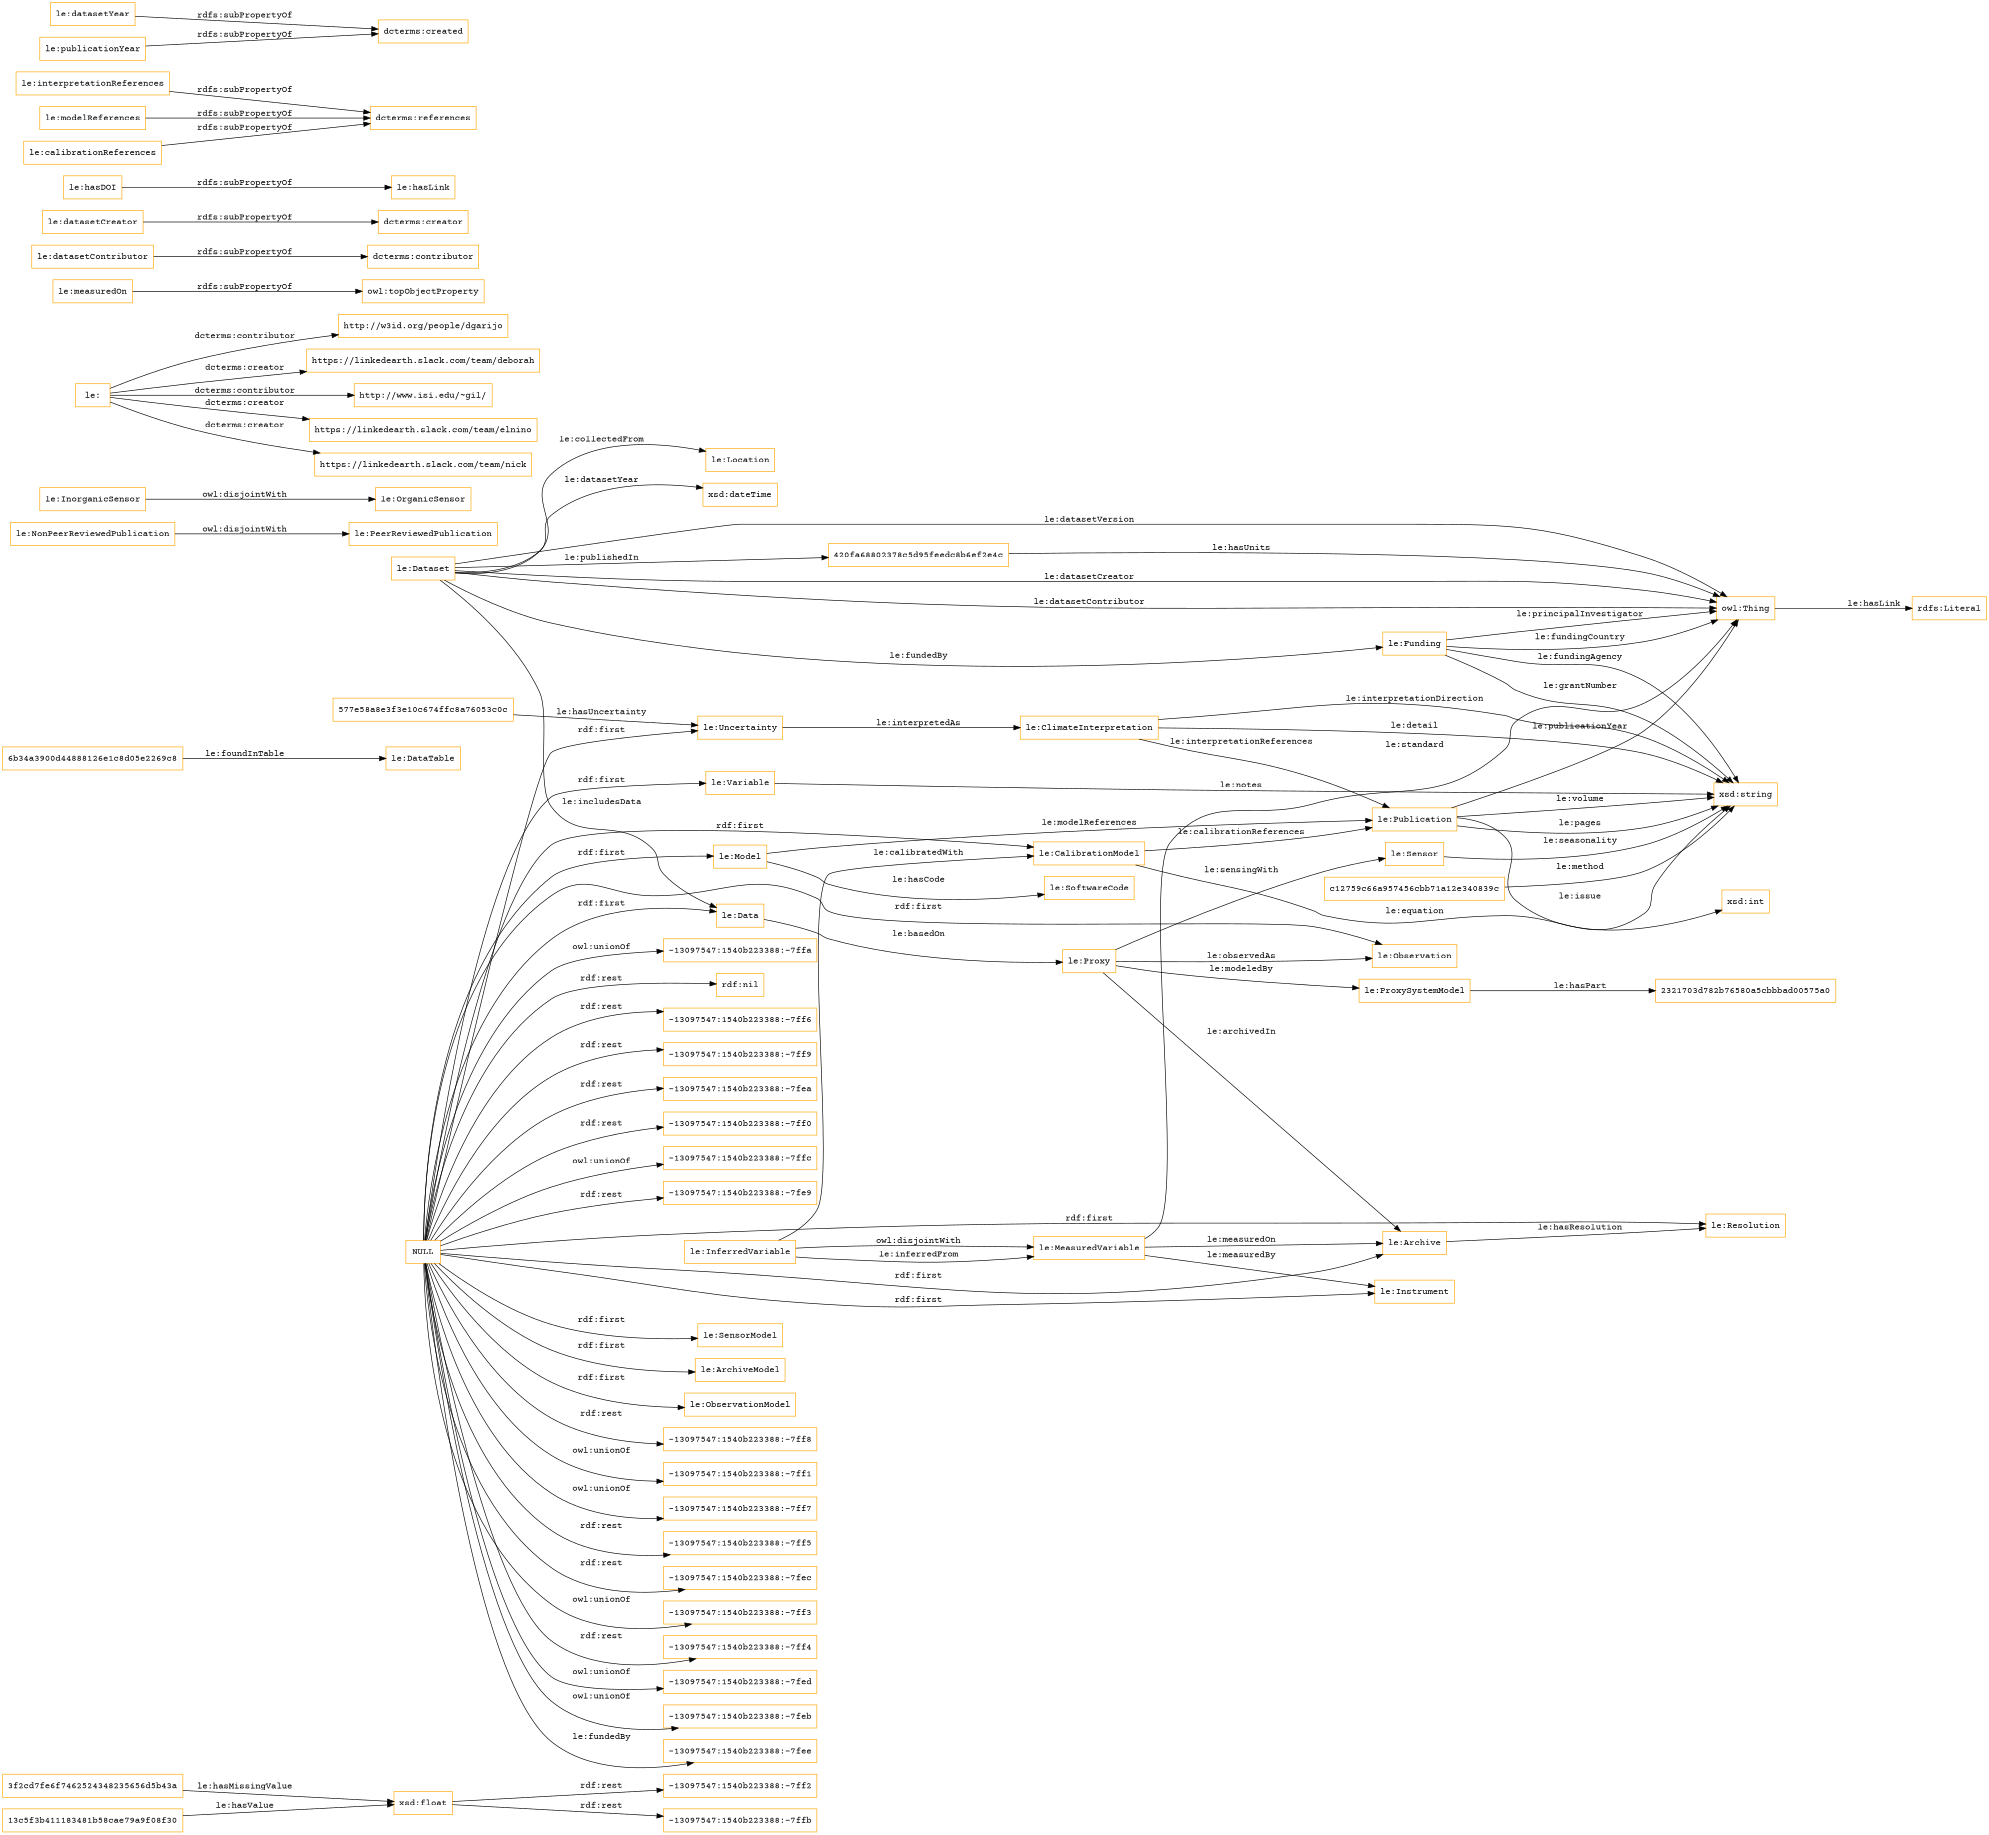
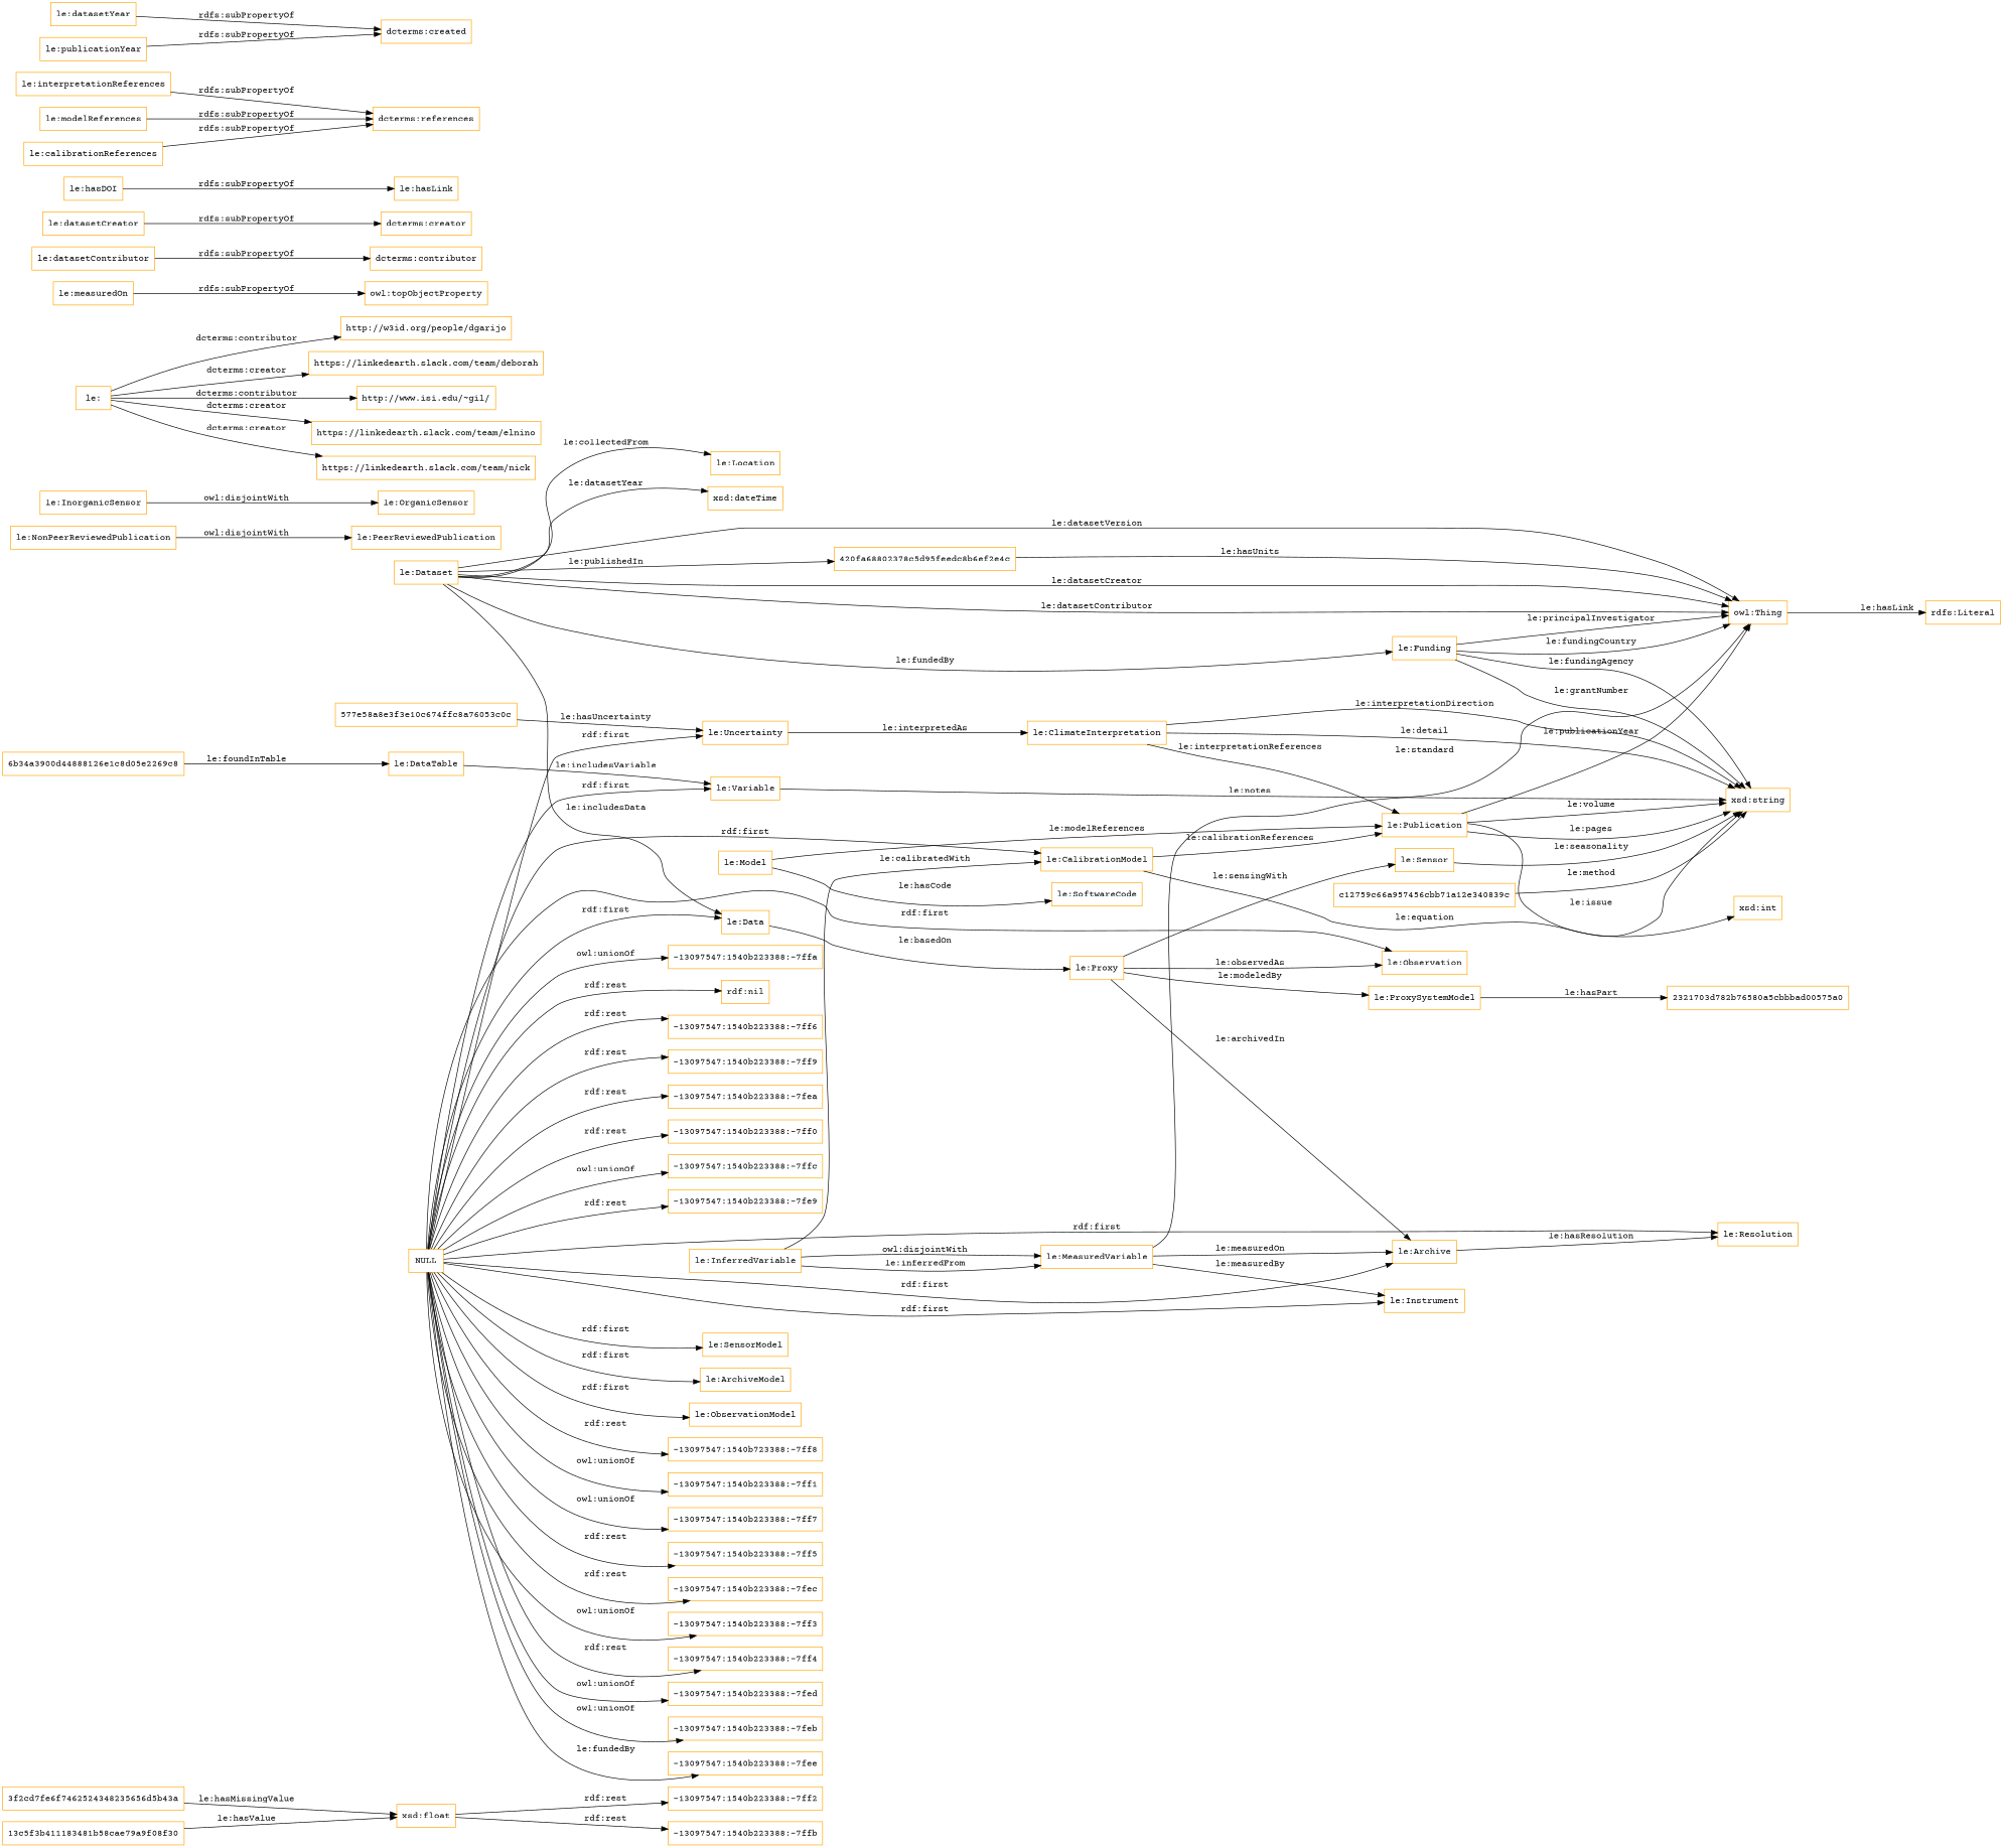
  digraph {
    fontname="Courier Prime"
    rankdir=LR
    node [color=orange fontname="Courier Prime" shape=rectangle]
    edge [fontname="Courier Prime"]
    "3f2cd7fe6f7462524348235656d5b43a"
    "xsd:float"
    "-13097547:1540b223388:-7ff2"
    "-13097547:1540b223388:-7ffb"
    "le:Sensor"
    "xsd:string"
    "le:Funding"
    "owl:Thing"
    "rdfs:Literal"
    "le:Dataset"
    "le:Data"
    "le:Location"
    "xsd:dateTime"
    "420fa68802378c5d95feedc8b6ef2e4c"
    "le:Publication"
    "xsd:int"
    "le:Proxy"
    "le:DataTable"
    "le:Variable"
    "le:Model"
    "le:SoftwareCode"
    "13c5f3b411183481b58cae79a9f08f30"
    "le:Archive"
    "le:ProxySystemModel"
    "le:Observation"
    c12759c66a957456cbb71a12e340839c
    "le:InferredVariable"
    "le:CalibrationModel"
    "le:MeasuredVariable"
    "le:Instrument"
    "le:NonPeerReviewedPublication"
    "le:PeerReviewedPublication"
    "le:Resolution"
    "2321703d782b76580a5cbbbad00575a0"
    "le:InorganicSensor"
    "le:OrganicSensor"
    "577e58a8e3f3e10c674ffc8a76053c0c"
    "le:Uncertainty"
    "le:ClimateInterpretation"
    "6b34a3900d44888126e1c8d05e2269c8"
    "le:"
    "http://w3id.org/people/dgarijo"
    "https://linkedearth.slack.com/team/deborah"
    "http://www.isi.edu/~gil/"
    "https://linkedearth.slack.com/team/elnino"
    "https://linkedearth.slack.com/team/nick"
    "le:measuredOn"
    "owl:topObjectProperty"
    "le:datasetContributor"
    "dcterms:contributor"
    "le:datasetCreator"
    "dcterms:creator"
    "le:hasDOI"
    "le:hasLink"
    "le:interpretationReferences"
    "dcterms:references"
    "le:modelReferences"
    "le:calibrationReferences"
    NULL
    "le:SensorModel"
    "le:ArchiveModel"
    "le:ObservationModel"
-   "-13097547:1540b223388:-7ff8"
+   "-13097547:1540b223388:-7ff8" [label="-13097547:1540b723388:-7ff8"]
    "-13097547:1540b223388:-7ff1"
    "-13097547:1540b223388:-7ff7"
    "-13097547:1540b223388:-7ff5"
    "-13097547:1540b223388:-7fec"
    "-13097547:1540b223388:-7ff3"
    "-13097547:1540b223388:-7ff4"
    "-13097547:1540b223388:-7fed"
    "-13097547:1540b223388:-7feb"
    "-13097547:1540b223388:-7fee"
    "-13097547:1540b223388:-7ffa"
    "rdf:nil"
    "-13097547:1540b223388:-7ff6"
    "-13097547:1540b223388:-7ff9"
    "-13097547:1540b223388:-7fea"
    "-13097547:1540b223388:-7ff0"
    "-13097547:1540b223388:-7ffc"
    "-13097547:1540b223388:-7fe9"
    "le:datasetYear"
    "dcterms:created"
    "le:publicationYear"
    "3f2cd7fe6f7462524348235656d5b43a" -> "xsd:float" [label="le:hasMissingValue"]
    "xsd:float" -> "-13097547:1540b223388:-7ff2" [label="rdf:rest"]
    "xsd:float" -> "-13097547:1540b223388:-7ffb" [label="rdf:rest"]
    "le:Sensor" -> "xsd:string" [label="le:seasonality"]
    "le:Funding" -> "xsd:string" [label="le:grantNumber"]
    "le:Funding" -> "xsd:string" [label="le:fundingAgency"]
    "le:Funding" -> "owl:Thing" [label="le:fundingCountry"]
    "le:Funding" -> "owl:Thing" [label="le:principalInvestigator"]
    "owl:Thing" -> "rdfs:Literal" [label="le:hasLink"]
    "le:Dataset" -> "le:Funding" [label="le:fundedBy"]
    "le:Dataset" -> "owl:Thing" [label="le:datasetCreator"]
    "le:Dataset" -> "owl:Thing" [label="le:datasetContributor"]
    "le:Dataset" -> "owl:Thing" [label="le:datasetVersion"]
    "le:Dataset" -> "le:Data" [label="le:includesData"]
    "le:Dataset" -> "le:Location" [label="le:collectedFrom"]
    "le:Dataset" -> "xsd:dateTime" [label="le:datasetYear"]
    "le:Dataset" -> "420fa68802378c5d95feedc8b6ef2e4c" [label="le:publishedIn"]
    "le:Data" -> "le:Proxy" [label="le:basedOn"]
    "420fa68802378c5d95feedc8b6ef2e4c" -> "owl:Thing" [label="le:hasUnits"]
    "le:Publication" -> "xsd:string" [label="le:pages"]
    "le:Publication" -> "xsd:string" [label="le:volume"]
    "le:Publication" -> "owl:Thing" [label="le:publicationYear"]
    "le:Publication" -> "xsd:int" [label="le:issue"]
    "le:Proxy" -> "le:Sensor" [label="le:sensingWith"]
    "le:Proxy" -> "le:Archive" [label="le:archivedIn"]
    "le:Proxy" -> "le:ProxySystemModel" [label="le:modeledBy"]
    "le:Proxy" -> "le:Observation" [label="le:observedAs"]
+   "le:DataTable" -> "le:Variable" [label="le:includesVariable"]
    "le:Variable" -> "xsd:string" [label="le:notes"]
    "le:Model" -> "le:Publication" [label="le:modelReferences"]
    "le:Model" -> "le:SoftwareCode" [label="le:hasCode"]
    "13c5f3b411183481b58cae79a9f08f30" -> "xsd:float" [label="le:hasValue"]
    "le:Archive" -> "le:Resolution" [label="le:hasResolution"]
    "le:ProxySystemModel" -> "2321703d782b76580a5cbbbad00575a0" [label="le:hasPart"]
    c12759c66a957456cbb71a12e340839c -> "xsd:string" [label="le:method"]
    "le:InferredVariable" -> "le:CalibrationModel" [label="le:calibratedWith"]
    "le:InferredVariable" -> "le:MeasuredVariable" [label="owl:disjointWith"]
    "le:InferredVariable" -> "le:MeasuredVariable" [label="le:inferredFrom"]
    "le:CalibrationModel" -> "xsd:string" [label="le:equation"]
    "le:CalibrationModel" -> "le:Publication" [label="le:calibrationReferences"]
    "le:MeasuredVariable" -> "owl:Thing" [label="le:standard"]
    "le:MeasuredVariable" -> "le:Archive" [label="le:measuredOn"]
    "le:MeasuredVariable" -> "le:Instrument" [label="le:measuredBy"]
    "le:NonPeerReviewedPublication" -> "le:PeerReviewedPublication" [label="owl:disjointWith"]
    "le:InorganicSensor" -> "le:OrganicSensor" [label="owl:disjointWith"]
    "577e58a8e3f3e10c674ffc8a76053c0c" -> "le:Uncertainty" [label="le:hasUncertainty"]
    "le:Uncertainty" -> "le:ClimateInterpretation" [label="le:interpretedAs"]
    "le:ClimateInterpretation" -> "xsd:string" [label="le:interpretationDirection"]
    "le:ClimateInterpretation" -> "xsd:string" [label="le:detail"]
    "le:ClimateInterpretation" -> "le:Publication" [label="le:interpretationReferences"]
    "6b34a3900d44888126e1c8d05e2269c8" -> "le:DataTable" [label="le:foundInTable"]
    "le:" -> "http://w3id.org/people/dgarijo" [label="dcterms:contributor"]
    "le:" -> "https://linkedearth.slack.com/team/deborah" [label="dcterms:creator"]
    "le:" -> "http://www.isi.edu/~gil/" [label="dcterms:contributor"]
    "le:" -> "https://linkedearth.slack.com/team/elnino" [label="dcterms:creator"]
    "le:" -> "https://linkedearth.slack.com/team/nick" [label="dcterms:creator"]
    "le:measuredOn" -> "owl:topObjectProperty" [label="rdfs:subPropertyOf"]
    "le:datasetContributor" -> "dcterms:contributor" [label="rdfs:subPropertyOf"]
    "le:datasetCreator" -> "dcterms:creator" [label="rdfs:subPropertyOf"]
    "le:hasDOI" -> "le:hasLink" [label="rdfs:subPropertyOf"]
    "le:interpretationReferences" -> "dcterms:references" [label="rdfs:subPropertyOf"]
    "le:modelReferences" -> "dcterms:references" [label="rdfs:subPropertyOf"]
    "le:calibrationReferences" -> "dcterms:references" [label="rdfs:subPropertyOf"]
    NULL -> "le:Data" [label="rdf:first"]
    NULL -> "le:Variable" [label="rdf:first"]
-   NULL -> "le:Model" [label="rdf:first"]
    NULL -> "le:Archive" [label="rdf:first"]
    NULL -> "le:Observation" [label="rdf:first"]
    NULL -> "le:CalibrationModel" [label="rdf:first"]
    NULL -> "le:Instrument" [label="rdf:first"]
    NULL -> "le:Resolution" [label="rdf:first"]
    NULL -> "le:Uncertainty" [label="rdf:first"]
    NULL -> "le:SensorModel" [label="rdf:first"]
    NULL -> "le:ArchiveModel" [label="rdf:first"]
    NULL -> "le:ObservationModel" [label="rdf:first"]
    NULL -> "-13097547:1540b223388:-7ff8" [label="rdf:rest"]
    NULL -> "-13097547:1540b223388:-7ff1" [label="owl:unionOf"]
    NULL -> "-13097547:1540b223388:-7ff7" [label="owl:unionOf"]
    NULL -> "-13097547:1540b223388:-7ff5" [label="rdf:rest"]
    NULL -> "-13097547:1540b223388:-7fec" [label="rdf:rest"]
    NULL -> "-13097547:1540b223388:-7ff3" [label="owl:unionOf"]
    NULL -> "-13097547:1540b223388:-7ff4" [label="rdf:rest"]
    NULL -> "-13097547:1540b223388:-7fed" [label="owl:unionOf"]
    NULL -> "-13097547:1540b223388:-7feb" [label="owl:unionOf"]
    NULL -> "-13097547:1540b223388:-7fee" [label="le:fundedBy"]
    NULL -> "-13097547:1540b223388:-7ffa" [label="owl:unionOf"]
    NULL -> "rdf:nil" [label="rdf:rest"]
    NULL -> "-13097547:1540b223388:-7ff6" [label="rdf:rest"]
    NULL -> "-13097547:1540b223388:-7ff9" [label="rdf:rest"]
    NULL -> "-13097547:1540b223388:-7fea" [label="rdf:rest"]
    NULL -> "-13097547:1540b223388:-7ff0" [label="rdf:rest"]
    NULL -> "-13097547:1540b223388:-7ffc" [label="owl:unionOf"]
    NULL -> "-13097547:1540b223388:-7fe9" [label="rdf:rest"]
    "le:datasetYear" -> "dcterms:created" [label="rdfs:subPropertyOf"]
    "le:publicationYear" -> "dcterms:created" [label="rdfs:subPropertyOf"]
  }
